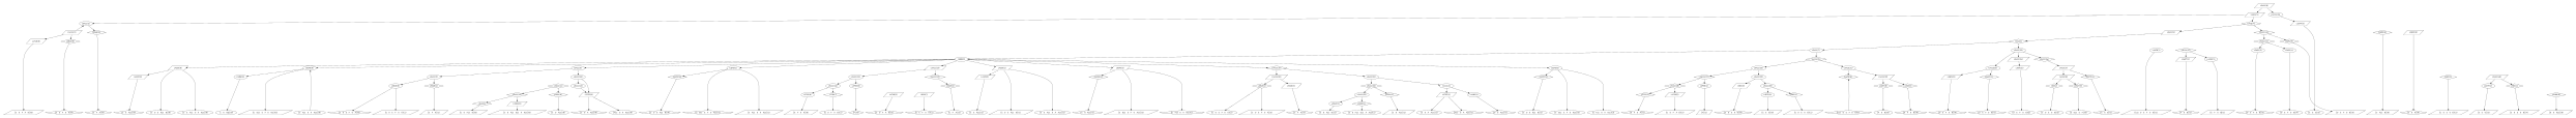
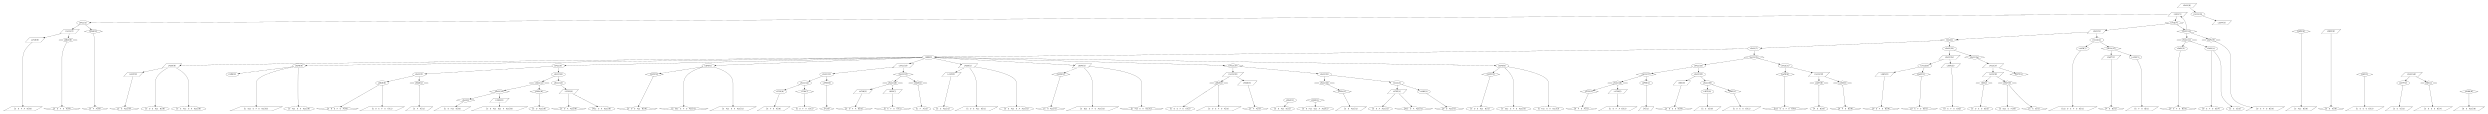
  digraph {
    fontname="JetBrains Mono"
    node [fontname="JetBrains Mono" shape=diamond]
    edge [fontname="JetBrains Mono"]
    "L5411(0)" [shape=parallelogram]
    "L5411(1)" [shape=parallelogram]
    "L5411(45)" [shape=ellipse]
    "L5411(2)" [shape=ellipse]
    "L5411(4)"
    "L2279(3)" [shape=parallelogram]
    "L5411(3)" [shape=parallelogram]
    "L5368(0)"
    "L5411(5)" [shape=parallelogram]
    "L5411(43)"
    "L3895(0)"
    "L3032(0)" [shape=parallelogram]
    "L4718(0)" [shape=parallelogram]
    "L2813(0)"
    "L5411(6)"
+   "L5411(41)" [shape=ellipse]
    "L5411(44)"
    "L3691(5)"
    "L5411(7)" [shape=ellipse]
    "L5411(33)" [shape=ellipse]
    "L4678(1)" [shape=ellipse]
    "L5411(42)"
    "L3691(3)" [shape=ellipse]
    "L3691(4)" [shape=ellipse]
    "L5080(0)" [shape=ellipse]
    "L5411(25)"
    "L5411(34)" [shape=parallelogram]
    "L5411(36)"
    "L1657(1)" [shape=parallelogram]
    "L4450(1)" [shape=ellipse]
    "L4235(0)" [shape=parallelogram]
    "L5240(0)" [shape=ellipse]
    "L5411(8)" [shape=ellipse]
    "L5240(1)" [shape=ellipse]
    "L5411(14)" [shape=parallelogram]
    "L4235(1)" [shape=parallelogram]
    "L5240(2)" [shape=parallelogram]
    "L5411(19)"
    "L5240(3)" [shape=ellipse]
    "L5411(26)" [shape=ellipse]
    "L5411(31)" [shape=ellipse]
    "L5411(35)" [shape=ellipse]
    "L3691(2)" [shape=parallelogram]
    "L5411(37)" [shape=parallelogram]
    "L4129(0)" [shape=parallelogram]
    "L5238(0)" [shape=ellipse]
    "L5411(9)" [shape=ellipse]
    "L5411(10)" [shape=ellipse]
    "L5239(0)"
    "L5411(15)" [shape=ellipse]
    "L5411(17)"
    "L4129(1)" [shape=parallelogram]
    "L5238(1)"
    "L5411(20)" [shape=parallelogram]
    "L5411(21)" [shape=ellipse]
    "L5239(1)"
    "L5411(27)"
    "L5411(29)" [shape=ellipse]
    "L4678(0)"
    "L5411(32)" [shape=parallelogram]
    "L3691(0)" [shape=parallelogram]
    "L3691(1)"
    "L5411(38)" [shape=parallelogram]
    "L2279(1)"
    "L583(3)"
    "L5411(40)" [shape=parallelogram]
    "L3818(0)" [shape=ellipse]
    "L5368(1)"
    "L5411(11)"
    "L5411(13)" [shape=ellipse]
    "L5411(16)" [shape=ellipse]
    "L2950(0)" [shape=ellipse]
+   "L5411(18)"
    "L5368(2)"
    "L3818(1)"
    "L5368(3)" [shape=parallelogram]
    "L5411(22)"
    "L5411(24)" [shape=ellipse]
    "L5411(28)"
    "L2950(1)" [shape=ellipse]
    "L583(0)" [shape=parallelogram]
    "L5411(30)" [shape=ellipse]
    "L1657(0)"
    "L4450(0)"
    "L583(2)"
    "L3527(0)"
    "L2279(2)" [shape=ellipse]
    "L583(4)"
    "L5411(12)"
    "L4394(0)"
    "L1793(0)" [shape=parallelogram]
    "L4180(0)"
    "L3719(0)" [shape=ellipse]
    "L4718(1)"
    "L4718(2)" [shape=parallelogram]
    "L2813(1)" [shape=parallelogram]
-   "L5411(23)" [shape=ellipse]
    "L4394(1)"
    "L1793(1)" [shape=parallelogram]
    "L4180(1)" [shape=ellipse]
    "L3719(1)"
    "L4718(3)" [shape=parallelogram]
    "L2279(0)" [shape=ellipse]
    "L583(1)"
    "L3543(0)"
    "L3303(0)" [shape=parallelogram]
    "L3543(1)" [shape=ellipse]
    "L3303(1)"
    "[C  D  F  A  B](0)" [shape=parallelogram]
    "[C  E  F  G  A](0)"
    "[C  F  A](0)"
    "[C  E  Ais](0)"
    "[C  D  E  Ais  B](0)" [shape=ellipse]
    "[C  E  Fis  G  A  Ais](0)" [shape=ellipse]
-   "[C  G  Ais](0)" [shape=ellipse]
    "[C  Dis  E  F  G  Ais](0)" [shape=parallelogram]
    "[C  Fis  G  A  Ais](0)" [shape=ellipse]
    "[C  D  E  F  G  A](0)"
    "[C  D  E  F  G  A](1)" [shape=parallelogram]
    "[C  F  A](1)" [shape=parallelogram]
    "[C  D  Fis  B](0)" [shape=parallelogram]
    "[C  D  Fis  Gis  A  Ais](0)" [shape=parallelogram]
    "[C  D  Fis](0)" [shape=ellipse]
    "[C  G  A  Ais](0)"
    "[Fis  G  A  Ais](0)" [shape=ellipse]
    "[D  G  Ais](0)" [shape=parallelogram]
    "[C  D  G  Ais  B](0)"
    "[C  Dis  E  F  G  Ais](1)"
    "[C  Fis  G  A  Ais](1)" [shape=parallelogram]
    "[E  F  G  A](0)" [shape=parallelogram]
    "[C  D  F  A  B](1)" [shape=ellipse]
    "[F](0)"
    "[C  D  F  A  B](2)"
    "[C  E  F  G  A](1)"
    "[C  F  A](2)" [shape=ellipse]
    "[C  E  Ais](1)" [shape=ellipse]
    "[C  D  E  Ais  B](1)" [shape=parallelogram]
    "[C  E  Fis  G  A  Ais](1)" [shape=ellipse]
    "[C  G  Ais](1)"
    "[C  Dis  E  F  G  Ais](2)" [shape=parallelogram]
    "[C  Fis  G  A  Ais](2)"
    "[C  D  E  F  G  A](2)" [shape=ellipse]
    "[C  D  E  F  G  A](3)" [shape=parallelogram]
    "[C  F  A](3)"
    "[C  D  Fis  B](1)" [shape=ellipse]
    "[C  D  Fis  Gis  A  Ais](1)" [shape=ellipse]
    "[C  D  Fis](1)" [shape=parallelogram]
    "[C  G  A  Ais](1)" [shape=ellipse]
    "[Fis  G  A  Ais](1)"
    "[D  G  Ais](1)"
    "[C  D  G  Ais  B](1)" [shape=ellipse]
    "[C  Dis  E  F  G  Ais](3)" [shape=ellipse]
    "[C  Fis  G  A  Ais](3)" [shape=ellipse]
    "[E  F  G  A](1)"
    "[C  D  F  A  B](3)" [shape=parallelogram]
    "[F](1)" [shape=parallelogram]
    "[C  D  E  G  B](0)"
    "[C  E  G](0)" [shape=parallelogram]
    "[C  D  E  G  B](1)" [shape=parallelogram]
    "[Cis  D  E  F  G  B](0)"
    "[F  G  B](0)" [shape=ellipse]
    "[E  F  G  B](0)"
    "[D  E  F  G  B](0)"
    "[D  E  F  G  B](1)"
    "[D  E  F  G  B](2)" [shape=ellipse]
    "[C  D  E  G  B](2)" [shape=ellipse]
    "[C  Dis  E  F](0)" [shape=ellipse]
    "[C  E  G](1)"
    "[C  D  E  G  B](3)" [shape=parallelogram]
    "[C  E  G](2)" [shape=parallelogram]
    "[C  D  E  G  B](4)" [shape=parallelogram]
    "[Cis  D  E  F  G  B](1)" [shape=parallelogram]
    "[F  G  B](1)"
    "[E  F  G  B](1)" [shape=parallelogram]
    "[D  E  F  G  B](3)"
    "[D  E  F  G  B](4)" [shape=ellipse]
    "[D  E  F  G  B](5)" [shape=parallelogram]
    "[C  E  G](3)" [shape=ellipse]
    "[C  Ais  B](0)" [shape=parallelogram]
    "[C  G  A](0)"
    subgraph sub_1 {
      rank=min
      "L5411(0)"
    }
    subgraph sub_2 {
      rank=same
      "L5411(1)"
      "L5411(45)"
    }
    subgraph sub_3 {
      rank=same
      "L5411(2)"
      "L5411(4)"
      "L2279(3)"
    }
    subgraph sub_4 {
      rank=same
      "L5411(3)"
      "L5368(0)"
      "L5411(5)"
      "L5411(43)"
      "L3895(0)"
      "L3032(0)"
    }
    subgraph sub_5 {
      rank=same
      "L4718(0)"
      "L2813(0)"
      "L5411(6)"
+     "L5411(41)"
      "L5411(44)"
      "L3691(5)"
    }
    subgraph sub_6 {
      rank=same
      "L5411(7)"
      "L5411(33)"
      "L4678(1)"
      "L5411(42)"
      "L3691(3)"
      "L3691(4)"
    }
    subgraph sub_7 {
      rank=same
      "L5080(0)"
      "L5411(25)"
      "L5411(34)"
      "L5411(36)"
      "L1657(1)"
      "L4450(1)"
    }
    subgraph sub_8 {
      rank=same
      "L4235(0)"
      "L5240(0)"
      "L5411(8)"
      "L5240(1)"
      "L5411(14)"
      "L4235(1)"
      "L5240(2)"
      "L5411(19)"
      "L5240(3)"
      "L5411(26)"
      "L5411(31)"
      "L5411(35)"
      "L3691(2)"
      "L5411(37)"
    }
    subgraph sub_9 {
      rank=same
      "L4129(0)"
      "L5238(0)"
      "L5411(9)"
      "L5411(10)"
      "L5239(0)"
      "L5411(15)"
      "L5411(17)"
      "L4129(1)"
      "L5238(1)"
      "L5411(20)"
      "L5411(21)"
      "L5239(1)"
      "L5411(27)"
      "L5411(29)"
      "L4678(0)"
      "L5411(32)"
      "L3691(0)"
      "L3691(1)"
      "L5411(38)"
      "L2279(1)"
      "L583(3)"
      "L5411(40)"
    }
    subgraph sub_10 {
      rank=same
      "L3818(0)"
      "L5368(1)"
      "L5411(11)"
      "L5411(13)"
      "L5411(16)"
      "L2950(0)"
+     "L5411(18)"
      "L5368(2)"
      "L3818(1)"
      "L5368(3)"
      "L5411(22)"
      "L5411(24)"
      "L5411(28)"
      "L2950(1)"
      "L583(0)"
      "L5411(30)"
      "L1657(0)"
      "L4450(0)"
      "L583(2)"
      "L3527(0)"
      "L2279(2)"
      "L583(4)"
    }
    subgraph sub_11 {
      rank=same
      "L5411(12)"
      "L4394(0)"
      "L1793(0)"
      "L4180(0)"
      "L3719(0)"
      "L4718(1)"
      "L4718(2)"
      "L2813(1)"
-     "L5411(23)"
      "L4394(1)"
      "L1793(1)"
      "L4180(1)"
      "L3719(1)"
      "L4718(3)"
      "L2279(0)"
      "L583(1)"
    }
    subgraph sub_12 {
      rank=same
      "L3543(0)"
      "L3303(0)"
      "L3543(1)"
      "L3303(1)"
    }
    subgraph sub_13 {
      rank=max
      "[C  D  F  A  B](0)"
      "[C  E  F  G  A](0)"
      "[C  F  A](0)"
      "[C  E  Ais](0)"
      "[C  D  E  Ais  B](0)"
      "[C  E  Fis  G  A  Ais](0)"
-     "[C  G  Ais](0)"
      "[C  Dis  E  F  G  Ais](0)"
      "[C  Fis  G  A  Ais](0)"
      "[C  D  E  F  G  A](0)"
      "[C  D  E  F  G  A](1)"
      "[C  F  A](1)"
      "[C  D  Fis  B](0)"
      "[C  D  Fis  Gis  A  Ais](0)"
      "[C  D  Fis](0)"
      "[C  G  A  Ais](0)"
      "[Fis  G  A  Ais](0)"
      "[D  G  Ais](0)"
      "[C  D  G  Ais  B](0)"
      "[C  Dis  E  F  G  Ais](1)"
      "[C  Fis  G  A  Ais](1)"
      "[E  F  G  A](0)"
      "[C  D  F  A  B](1)"
      "[F](0)"
      "[C  D  F  A  B](2)"
      "[C  E  F  G  A](1)"
      "[C  F  A](2)"
      "[C  E  Ais](1)"
      "[C  D  E  Ais  B](1)"
      "[C  E  Fis  G  A  Ais](1)"
      "[C  G  Ais](1)"
      "[C  Dis  E  F  G  Ais](2)"
      "[C  Fis  G  A  Ais](2)"
      "[C  D  E  F  G  A](2)"
      "[C  D  E  F  G  A](3)"
      "[C  F  A](3)"
      "[C  D  Fis  B](1)"
      "[C  D  Fis  Gis  A  Ais](1)"
      "[C  D  Fis](1)"
      "[C  G  A  Ais](1)"
      "[Fis  G  A  Ais](1)"
      "[D  G  Ais](1)"
      "[C  D  G  Ais  B](1)"
      "[C  Dis  E  F  G  Ais](3)"
      "[C  Fis  G  A  Ais](3)"
      "[E  F  G  A](1)"
      "[C  D  F  A  B](3)"
      "[F](1)"
      "[C  D  E  G  B](0)"
      "[C  E  G](0)"
      "[C  D  E  G  B](1)"
      "[Cis  D  E  F  G  B](0)"
      "[F  G  B](0)"
      "[E  F  G  B](0)"
      "[D  E  F  G  B](0)"
      "[D  E  F  G  B](1)"
      "[D  E  F  G  B](2)"
      "[C  D  E  G  B](2)"
      "[C  Dis  E  F](0)"
      "[C  E  G](1)"
      "[C  D  E  G  B](3)"
      "[C  E  G](2)"
      "[C  D  E  G  B](4)"
      "[Cis  D  E  F  G  B](1)"
      "[F  G  B](1)"
      "[E  F  G  B](1)"
      "[D  E  F  G  B](3)"
      "[D  E  F  G  B](4)"
      "[D  E  F  G  B](5)"
      "[C  E  G](3)"
      "[C  Ais  B](0)"
      "[C  G  A](0)"
    }
-   "L5411(0)" -> "L5411(1)"
+   "L5411(43)" -> "L5411(1)"
    "L5411(0)" -> "L5411(45)"
    "L5411(1)" -> "L5411(2)"
    "L5411(1)" -> "L5411(4)"
    "L5411(45)" -> "L2279(3)"
-   "L5411(3)" -> "L5411(2)"
+   "L5411(2)" -> "L5411(3)"
    "L5411(2)" -> "L5368(0)"
    "L5411(4)" -> "L5411(5)"
    "L5411(4)" -> "L5411(43)"
-   "L2279(3)" -> "[C  E  G](3)"
+   "L3691(4)" -> "[C  E  G](3)"
    "L5411(3)" -> "L4718(0)"
    "L5411(3)" -> "L2813(0)"
    "L5368(0)" -> "[C  F  A](0)"
    "L5411(5)" -> "L5411(6)"
+   "L5411(5)" -> "L5411(41)"
    "L5411(43)" -> "L5411(44)"
    "L5411(43)" -> "L3691(5)"
    "L3895(0)" -> "[C  Ais  B](0)"
    "L3032(0)" -> "[C  G  A](0)"
    "L4718(0)" -> "[C  D  F  A  B](0)"
    "L2813(0)" -> "[C  E  F  G  A](0)"
    "L5411(6)" -> "L5411(7)"
    "L5411(6)" -> "L5411(33)"
+   "L5411(41)" -> "L4678(1)"
+   "L5411(41)" -> "L5411(42)"
    "L5411(44)" -> "L3691(3)"
    "L5411(44)" -> "L3691(4)"
    "L3691(5)" -> "[D  E  F  G  B](5)"
    "L5411(7)" -> "L5080(0)"
    "L5411(7)" -> "L5411(25)"
    "L5411(33)" -> "L5411(34)"
    "L5411(33)" -> "L5411(36)"
    "L4678(1)" -> "[Cis  D  E  F  G  B](1)"
    "L5411(42)" -> "L1657(1)"
    "L5411(42)" -> "L4450(1)"
    "L3691(3)" -> "[D  E  F  G  B](3)"
    "L3691(4)" -> "[D  E  F  G  B](4)"
    "L5080(0)" -> "L4235(0)"
    "L5080(0)" -> "L5240(0)"
    "L5080(0)" -> "L5411(8)"
    "L5080(0)" -> "L5240(1)"
    "L5080(0)" -> "L5411(14)"
    "L5080(0)" -> "L4235(1)"
    "L5080(0)" -> "L5240(2)"
    "L5080(0)" -> "L5411(19)"
    "L5080(0)" -> "L5240(3)"
    "L5411(25)" -> "L5411(26)"
    "L5411(25)" -> "L5411(31)"
-   "L5411(33)" -> "L5411(35)"
+   "L5411(34)" -> "L5411(35)"
    "L5411(34)" -> "L3691(2)"
    "L5411(36)" -> "L5411(37)"
    "L1657(1)" -> "[F  G  B](1)"
    "L4450(1)" -> "[E  F  G  B](1)"
    "L4235(0)" -> "L4129(0)"
    "L4235(0)" -> "[C  D  E  Ais  B](0)"
    "L4235(0)" -> "[C  E  Fis  G  A  Ais](0)"
    "L5240(0)" -> "L5238(0)"
    "L5240(0)" -> "[C  Dis  E  F  G  Ais](0)"
-   "[C  Fis  G  A  Ais](0)" -> "L5240(0)"
+   "L5240(0)" -> "[C  Fis  G  A  Ais](0)"
    "L5411(8)" -> "L5411(9)"
    "L5411(8)" -> "L5411(10)"
    "L5240(1)" -> "L5239(0)"
    "L5240(1)" -> "[C  Dis  E  F  G  Ais](1)"
    "L5240(1)" -> "[C  Fis  G  A  Ais](1)"
    "L5411(14)" -> "L5411(15)"
    "L5411(14)" -> "L5411(17)"
    "L4235(1)" -> "L4129(1)"
    "L4235(1)" -> "[C  D  E  Ais  B](1)"
    "L4235(1)" -> "[C  E  Fis  G  A  Ais](1)"
    "L5240(2)" -> "L5238(1)"
    "L5240(2)" -> "[C  Dis  E  F  G  Ais](2)"
    "L5240(2)" -> "[C  Fis  G  A  Ais](2)"
    "L5411(19)" -> "L5411(20)"
    "L5411(19)" -> "L5411(21)"
    "L5240(3)" -> "L5239(1)"
    "L5240(3)" -> "[C  Dis  E  F  G  Ais](3)"
    "L5240(3)" -> "[C  Fis  G  A  Ais](3)"
    "L5411(26)" -> "L5411(27)"
    "L5411(26)" -> "L5411(29)"
    "L5411(31)" -> "L4678(0)"
    "L5411(31)" -> "L5411(32)"
    "L5411(35)" -> "L3691(0)"
    "L5411(35)" -> "L3691(1)"
    "L3691(2)" -> "[D  E  F  G  B](2)"
    "L5411(37)" -> "L5411(38)"
    "L5411(37)" -> "L2279(1)"
    "L4129(0)" -> "[C  E  Ais](0)"
-   "L5238(0)" -> "[C  G  Ais](0)"
    "L5411(9)" -> "L3818(0)"
    "L5411(9)" -> "L5368(1)"
-   "L5411(10)" -> "L1793(0)"
+   "L5411(10)" -> "L5411(11)"
    "L5411(10)" -> "L5411(13)"
    "L5239(0)" -> "[C  D  G  Ais  B](0)"
    "L5411(15)" -> "L5411(16)"
    "L5411(15)" -> "L2950(0)"
+   "L5411(17)" -> "L5411(18)"
    "L5411(17)" -> "L5368(2)"
    "L4129(1)" -> "[C  E  Ais](1)"
    "L5238(1)" -> "[C  G  Ais](1)"
    "L5411(20)" -> "L3818(1)"
    "L5411(20)" -> "L5368(3)"
    "L5411(21)" -> "L5411(22)"
    "L5411(21)" -> "L5411(24)"
    "L5239(1)" -> "[C  D  G  Ais  B](1)"
    "L5411(27)" -> "L5411(28)"
    "L5411(27)" -> "L2950(1)"
    "L5411(29)" -> "L583(0)"
    "L5411(29)" -> "L5411(30)"
-   "[Cis  D  E  F  G  B](0)" -> "L4678(0)"
+   "L4678(0)" -> "[Cis  D  E  F  G  B](0)"
    "L5411(32)" -> "L1657(0)"
    "L5411(32)" -> "L4450(0)"
    "L3691(0)" -> "[D  E  F  G  B](0)"
    "L3691(1)" -> "[D  E  F  G  B](1)"
    "L5411(38)" -> "L583(2)"
    "L5411(38)" -> "L3527(0)"
-   "L2279(1)" -> "[C  E  G](1)"
+   "L3527(0)" -> "[C  E  G](1)"
    "L583(3)" -> "[C  D  E  G  B](3)"
    "L5411(40)" -> "L2279(2)"
    "L5411(40)" -> "L583(4)"
    "L3818(0)" -> "[C  D  E  F  G  A](0)"
    "L3818(0)" -> "[C  D  E  F  G  A](1)"
    "L5368(1)" -> "[C  F  A](1)"
    "L5411(11)" -> "L5411(12)"
    "L5411(11)" -> "L4394(0)"
    "L5411(13)" -> "L1793(0)"
    "L5411(16)" -> "L3719(0)"
    "L5411(16)" -> "L4718(1)"
    "L2950(0)" -> "[F](0)"
+   "L5411(18)" -> "L4718(2)"
+   "L5411(18)" -> "L2813(1)"
    "L5368(2)" -> "[C  F  A](2)"
    "L3818(1)" -> "[C  D  E  F  G  A](2)"
    "L3818(1)" -> "[C  D  E  F  G  A](3)"
    "L5368(3)" -> "[C  F  A](3)"
-   "L5411(22)" -> "L5411(23)"
    "L5411(22)" -> "L4394(1)"
    "L5411(24)" -> "L1793(1)"
    "L5411(24)" -> "L4180(1)"
    "L5411(28)" -> "L3719(1)"
    "L5411(28)" -> "L4718(3)"
    "L2950(1)" -> "[F](1)"
    "L583(0)" -> "[C  D  E  G  B](0)"
    "L5411(30)" -> "L2279(0)"
    "L5411(30)" -> "L583(1)"
    "L1657(0)" -> "[F  G  B](0)"
    "L4450(0)" -> "[E  F  G  B](0)"
    "L583(2)" -> "[C  D  E  G  B](2)"
    "L3527(0)" -> "[C  Dis  E  F](0)"
    "L2279(2)" -> "[C  E  G](2)"
    "L583(4)" -> "[C  D  E  G  B](4)"
    "L5411(12)" -> "L3543(0)"
    "L5411(12)" -> "L3303(0)"
    "L4394(0)" -> "[C  D  Fis](0)"
    "L1793(0)" -> "[C  G  A  Ais](0)"
    "L1793(0)" -> "[Fis  G  A  Ais](0)"
    "L4180(0)" -> "[D  G  Ais](0)"
    "L3719(0)" -> "[E  F  G  A](0)"
    "L4718(1)" -> "[C  D  F  A  B](1)"
    "L4718(2)" -> "[C  D  F  A  B](2)"
    "L2813(1)" -> "[C  E  F  G  A](1)"
-   "L5411(23)" -> "L3543(1)"
-   "L5411(23)" -> "L3303(1)"
    "L4394(1)" -> "[C  D  Fis](1)"
    "L1793(1)" -> "[C  G  A  Ais](1)"
    "L1793(1)" -> "[Fis  G  A  Ais](1)"
    "L4180(1)" -> "[D  G  Ais](1)"
    "L3719(1)" -> "[E  F  G  A](1)"
    "L4718(3)" -> "[C  D  F  A  B](3)"
    "L2279(0)" -> "[C  E  G](0)"
    "L583(1)" -> "[C  D  E  G  B](1)"
    "L3543(0)" -> "[C  D  Fis  B](0)"
    "L3303(0)" -> "[C  D  Fis  Gis  A  Ais](0)"
    "L3543(1)" -> "[C  D  Fis  B](1)"
    "L3303(1)" -> "[C  D  Fis  Gis  A  Ais](1)"
  }
